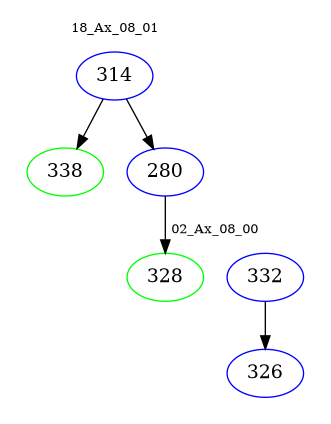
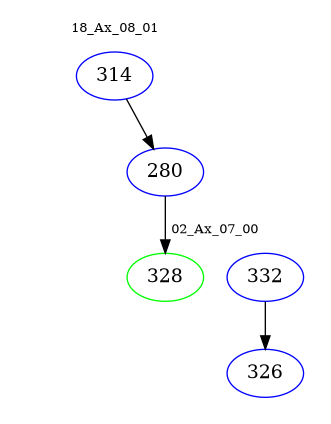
  digraph {
    node [color=blue]
    edge [color=black]
    n1 [label=314]
-   n2 [color=green label=338]
    n3 [label=280]
    n4 [label=332]
    n5 [label=326]
    n6 [color=green label=328]
    subgraph cluster_1 {
      color=white
      fontsize=10
      label="18_Ax_08_01"
      n1
-     n2
      n3
    }
    subgraph cluster_2 {
      color=white
      fontsize=10
-     label="02_Ax_08_00"
+     label="02_Ax_07_00"
      n4
      n5
      n6
    }
-   n1 -> n2
    n1 -> n3
    n3 -> n6
    n4 -> n5
  }
